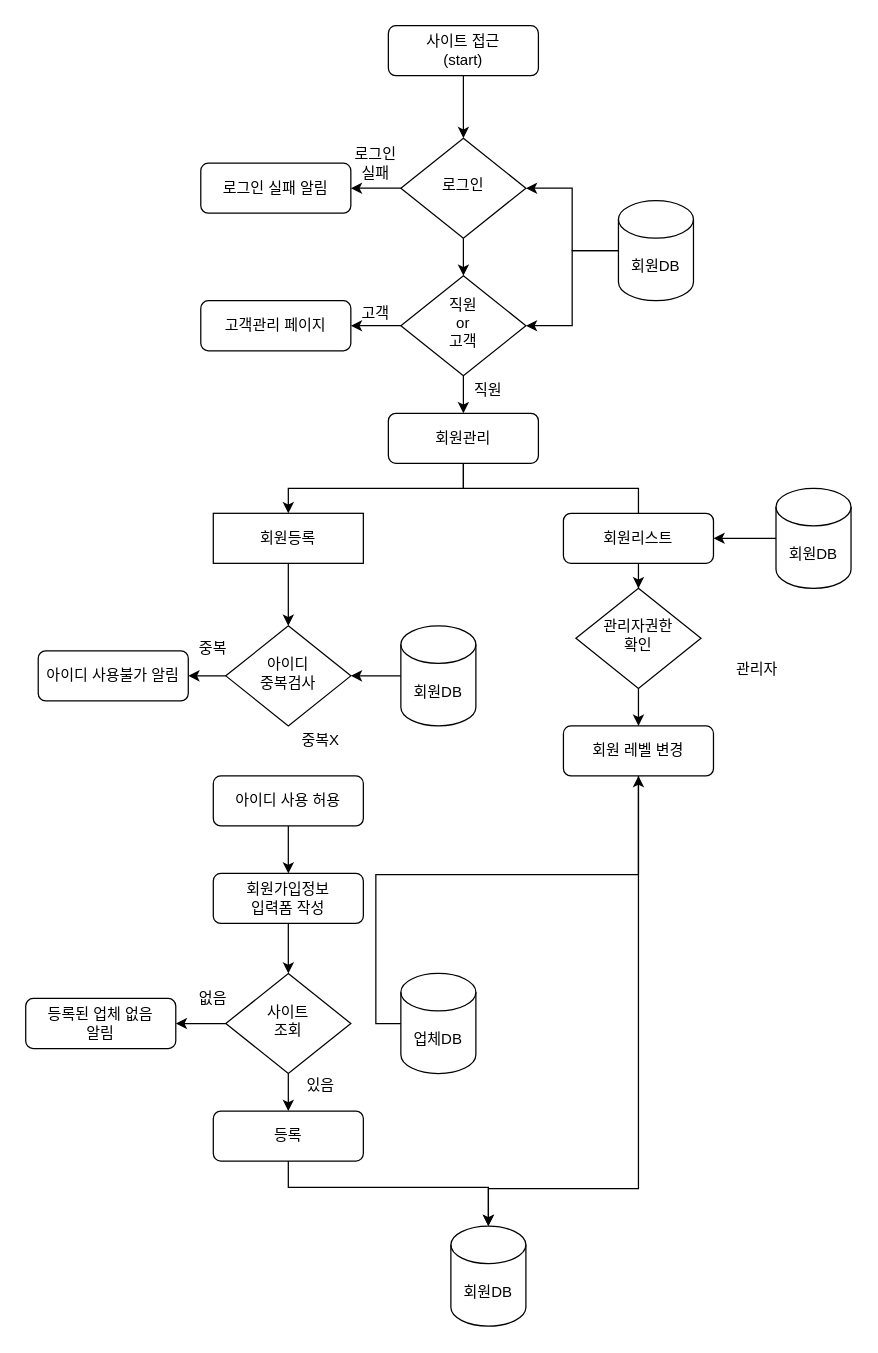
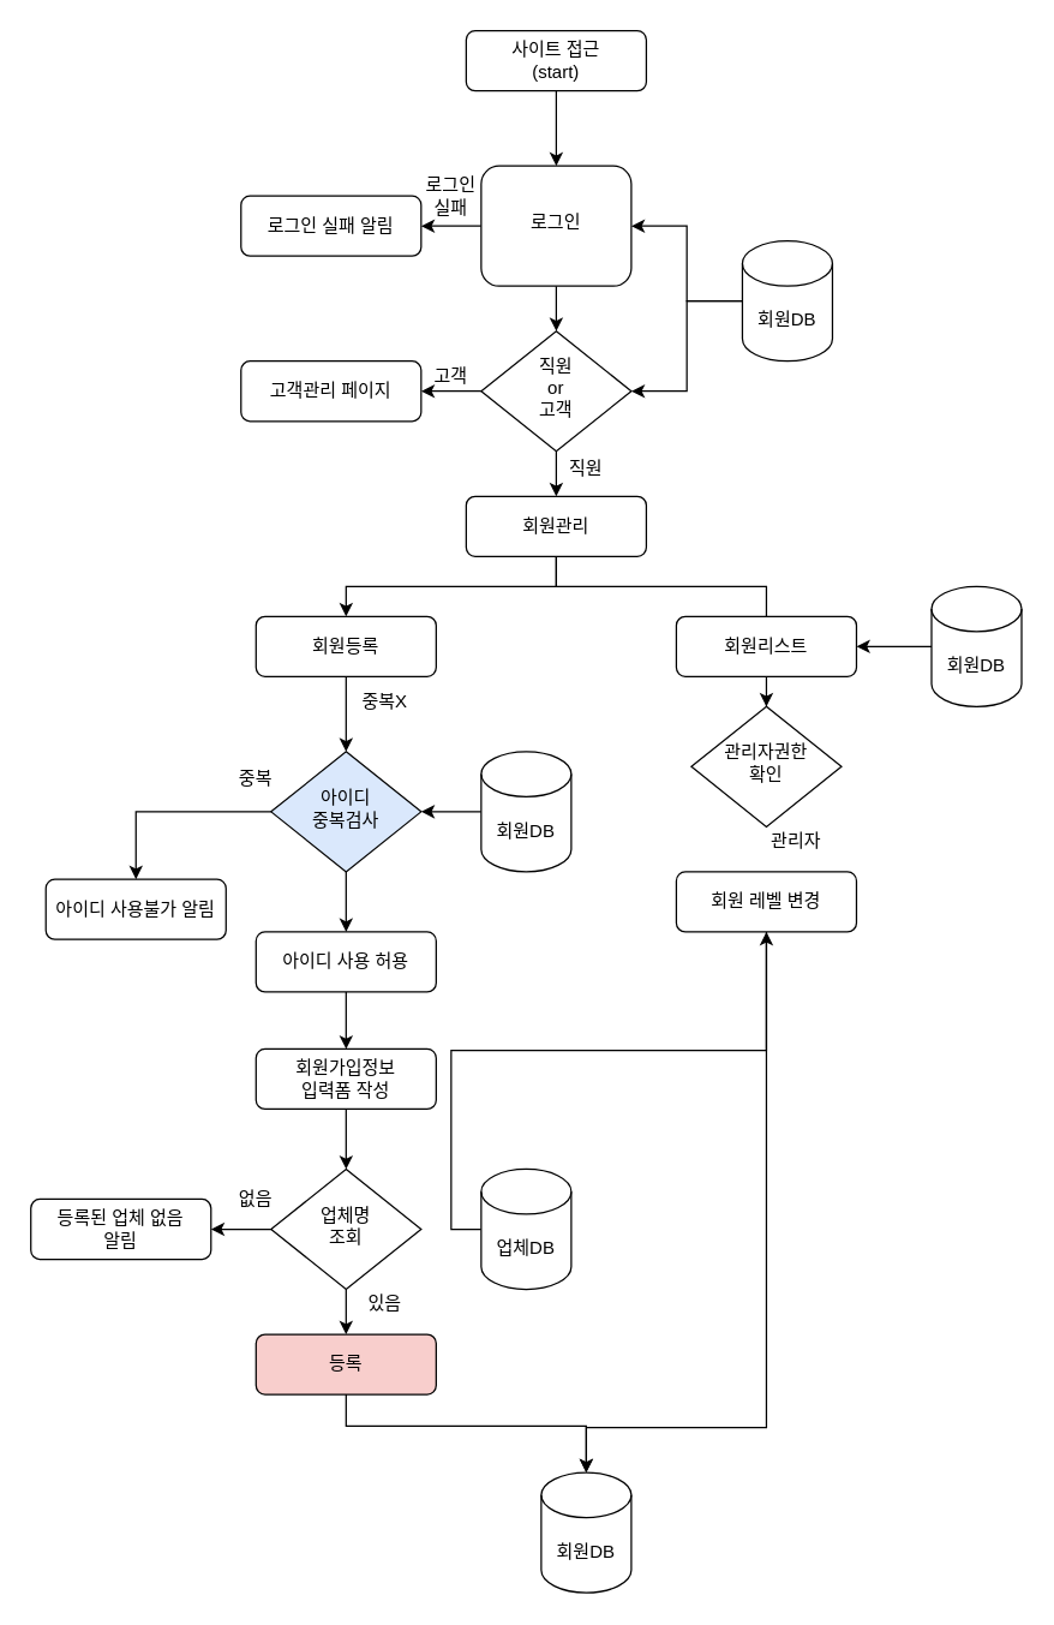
  <mxCell id="0" />
  <mxCell id="1" parent="0" />
  <mxCell id="2" style="edgeStyle=orthogonalEdgeStyle;rounded=0;orthogonalLoop=1;jettySize=auto;html=1;exitX=0.5;exitY=1;exitDx=0;exitDy=0;entryX=0.5;entryY=0;entryDx=0;entryDy=0;" edge="1" parent="1" source="3" target="6"><mxGeometry relative="1" as="geometry" /></mxCell>
  <mxCell id="3" value="사이트 접근&lt;br&gt;(start)" style="rounded=1;whiteSpace=wrap;html=1;fontSize=12;glass=0;strokeWidth=1;shadow=0;" vertex="1" parent="1"><mxGeometry x="310" y="20" width="120" height="40" as="geometry" /></mxCell>
  <mxCell id="4" style="edgeStyle=orthogonalEdgeStyle;rounded=0;orthogonalLoop=1;jettySize=auto;html=1;exitX=0;exitY=0.5;exitDx=0;exitDy=0;entryX=1;entryY=0.5;entryDx=0;entryDy=0;" edge="1" parent="1" source="6" target="8"><mxGeometry relative="1" as="geometry" /></mxCell>
  <mxCell id="5" style="edgeStyle=orthogonalEdgeStyle;rounded=0;orthogonalLoop=1;jettySize=auto;html=1;exitX=0.5;exitY=1;exitDx=0;exitDy=0;entryX=0.5;entryY=0;entryDx=0;entryDy=0;" edge="1" parent="1" source="6" target="14"><mxGeometry relative="1" as="geometry" /></mxCell>
- <mxCell id="6" value="로그인" style="rhombus;whiteSpace=wrap;html=1;shadow=0;fontFamily=Helvetica;fontSize=12;align=center;strokeWidth=1;spacing=6;spacingTop=-4;" vertex="1" parent="1"><mxGeometry x="320" y="110" width="100" height="80" as="geometry" /></mxCell>
+ <mxCell id="6" value="로그인" style="whiteSpace=wrap;html=1;shadow=0;fontFamily=Helvetica;fontSize=12;align=center;strokeWidth=1;spacing=6;spacingTop=-4;rounded=1;" vertex="1" parent="1"><mxGeometry x="320" y="110" width="100" height="80" as="geometry" /></mxCell>
  <mxCell id="7" value="로그인실패" style="text;html=1;strokeColor=none;fillColor=none;align=center;verticalAlign=middle;whiteSpace=wrap;rounded=0;" vertex="1" parent="1"><mxGeometry x="280" y="120" width="40" height="20" as="geometry" /></mxCell>
  <mxCell id="8" value="로그인 실패 알림" style="rounded=1;whiteSpace=wrap;html=1;fontSize=12;glass=0;strokeWidth=1;shadow=0;" vertex="1" parent="1"><mxGeometry x="160" y="130" width="120" height="40" as="geometry" /></mxCell>
  <mxCell id="9" style="edgeStyle=orthogonalEdgeStyle;rounded=0;orthogonalLoop=1;jettySize=auto;html=1;exitX=0;exitY=0.5;exitDx=0;exitDy=0;exitPerimeter=0;entryX=1;entryY=0.5;entryDx=0;entryDy=0;" edge="1" parent="1" source="11" target="6"><mxGeometry relative="1" as="geometry" /></mxCell>
  <mxCell id="10" style="edgeStyle=orthogonalEdgeStyle;rounded=0;orthogonalLoop=1;jettySize=auto;html=1;exitX=0;exitY=0.5;exitDx=0;exitDy=0;exitPerimeter=0;entryX=1;entryY=0.5;entryDx=0;entryDy=0;" edge="1" parent="1" source="11" target="14"><mxGeometry relative="1" as="geometry" /></mxCell>
  <mxCell id="11" value="회원DB" style="shape=cylinder3;whiteSpace=wrap;html=1;boundedLbl=1;backgroundOutline=1;size=15;" vertex="1" parent="1"><mxGeometry x="494" y="160" width="60" height="80" as="geometry" /></mxCell>
  <mxCell id="12" style="edgeStyle=orthogonalEdgeStyle;rounded=0;orthogonalLoop=1;jettySize=auto;html=1;exitX=0.5;exitY=1;exitDx=0;exitDy=0;" edge="1" parent="1" source="14" target="18"><mxGeometry relative="1" as="geometry"><mxPoint x="370" y="330" as="targetPoint" /></mxGeometry></mxCell>
  <mxCell id="13" style="edgeStyle=orthogonalEdgeStyle;rounded=0;orthogonalLoop=1;jettySize=auto;html=1;exitX=0;exitY=0.5;exitDx=0;exitDy=0;" edge="1" parent="1" source="14" target="53"><mxGeometry relative="1" as="geometry"><mxPoint x="300" y="260" as="targetPoint" /></mxGeometry></mxCell>
  <mxCell id="14" value="직원&lt;br&gt;or&lt;br&gt;고객" style="rhombus;whiteSpace=wrap;html=1;shadow=0;fontFamily=Helvetica;fontSize=12;align=center;strokeWidth=1;spacing=6;spacingTop=-4;" vertex="1" parent="1"><mxGeometry x="320" y="220" width="100" height="80" as="geometry" /></mxCell>
  <mxCell id="15" value="직원" style="text;html=1;strokeColor=none;fillColor=none;align=center;verticalAlign=middle;whiteSpace=wrap;rounded=0;" vertex="1" parent="1"><mxGeometry x="370" y="302" width="40" height="20" as="geometry" /></mxCell>
  <mxCell id="16" style="edgeStyle=orthogonalEdgeStyle;rounded=0;orthogonalLoop=1;jettySize=auto;html=1;exitX=0.5;exitY=1;exitDx=0;exitDy=0;entryX=0.5;entryY=0;entryDx=0;entryDy=0;" edge="1" parent="1" source="18" target="20"><mxGeometry relative="1" as="geometry" /></mxCell>
  <mxCell id="17" style="edgeStyle=orthogonalEdgeStyle;rounded=0;orthogonalLoop=1;jettySize=auto;html=1;exitX=0.5;exitY=1;exitDx=0;exitDy=0;entryX=0.5;entryY=0;entryDx=0;entryDy=0;endArrow=none;" edge="1" parent="1" source="18" target="22"><mxGeometry relative="1" as="geometry" /></mxCell>
  <mxCell id="18" value="회원관리" style="rounded=1;whiteSpace=wrap;html=1;fontSize=12;glass=0;strokeWidth=1;shadow=0;" vertex="1" parent="1"><mxGeometry x="310" y="330" width="120" height="40" as="geometry" /></mxCell>
  <mxCell id="19" style="edgeStyle=orthogonalEdgeStyle;rounded=0;orthogonalLoop=1;jettySize=auto;html=1;exitX=0.5;exitY=1;exitDx=0;exitDy=0;entryX=0.5;entryY=0;entryDx=0;entryDy=0;" edge="1" parent="1" source="20" target="37"><mxGeometry relative="1" as="geometry"><mxPoint x="280" y="490" as="targetPoint" /></mxGeometry></mxCell>
- <mxCell id="20" value="회원등록" style="whiteSpace=wrap;html=1;fontSize=12;glass=0;strokeWidth=1;shadow=0;rounded=0;" vertex="1" parent="1"><mxGeometry x="170" y="410" width="120" height="40" as="geometry" /></mxCell>
+ <mxCell id="20" value="회원등록" style="rounded=1;whiteSpace=wrap;html=1;fontSize=12;glass=0;strokeWidth=1;shadow=0;" vertex="1" parent="1"><mxGeometry x="170" y="410" width="120" height="40" as="geometry" /></mxCell>
  <mxCell id="21" style="edgeStyle=orthogonalEdgeStyle;rounded=0;orthogonalLoop=1;jettySize=auto;html=1;exitX=0.5;exitY=1;exitDx=0;exitDy=0;" edge="1" parent="1" source="22" target="26"><mxGeometry relative="1" as="geometry" /></mxCell>
  <mxCell id="22" value="회원리스트" style="rounded=1;whiteSpace=wrap;html=1;fontSize=12;glass=0;strokeWidth=1;shadow=0;" vertex="1" parent="1"><mxGeometry x="450" y="410" width="120" height="40" as="geometry" /></mxCell>
  <mxCell id="23" style="edgeStyle=orthogonalEdgeStyle;rounded=0;orthogonalLoop=1;jettySize=auto;html=1;exitX=0;exitY=0.5;exitDx=0;exitDy=0;exitPerimeter=0;entryX=1;entryY=0.5;entryDx=0;entryDy=0;" edge="1" parent="1" source="24" target="22"><mxGeometry relative="1" as="geometry" /></mxCell>
  <mxCell id="24" value="회원DB" style="shape=cylinder3;whiteSpace=wrap;html=1;boundedLbl=1;backgroundOutline=1;size=15;" vertex="1" parent="1"><mxGeometry x="620" y="390" width="60" height="80" as="geometry" /></mxCell>
- <mxCell id="25" style="edgeStyle=orthogonalEdgeStyle;rounded=0;orthogonalLoop=1;jettySize=auto;html=1;exitX=0.5;exitY=1;exitDx=0;exitDy=0;" edge="1" parent="1" source="26" target="28"><mxGeometry relative="1" as="geometry" /></mxCell>
  <mxCell id="26" value="관리자권한&lt;br&gt;확인" style="rhombus;whiteSpace=wrap;html=1;shadow=0;fontFamily=Helvetica;fontSize=12;align=center;strokeWidth=1;spacing=6;spacingTop=-4;" vertex="1" parent="1"><mxGeometry x="460" y="470" width="100" height="80" as="geometry" /></mxCell>
  <mxCell id="27" style="edgeStyle=orthogonalEdgeStyle;rounded=0;orthogonalLoop=1;jettySize=auto;html=1;exitX=0.5;exitY=1;exitDx=0;exitDy=0;entryX=0.5;entryY=0;entryDx=0;entryDy=0;entryPerimeter=0;" edge="1" parent="1" source="28" target="52"><mxGeometry relative="1" as="geometry"><Array as="points"><mxPoint x="510" y="950" /><mxPoint x="390" y="950" /></Array></mxGeometry></mxCell>
  <mxCell id="28" value="회원 레벨 변경" style="rounded=1;whiteSpace=wrap;html=1;fontSize=12;glass=0;strokeWidth=1;shadow=0;" vertex="1" parent="1"><mxGeometry x="450" y="580" width="120" height="40" as="geometry" /></mxCell>
- <mxCell id="29" value="관리자" style="text;html=1;strokeColor=none;fillColor=none;align=center;verticalAlign=middle;whiteSpace=wrap;rounded=0;" vertex="1" parent="1"><mxGeometry x="585" y="525" width="40" height="20" as="geometry" /></mxCell>
- <mxCell id="30" value="아이디 사용불가 알림" style="rounded=1;whiteSpace=wrap;html=1;fontSize=12;glass=0;strokeWidth=1;shadow=0;" vertex="1" parent="1"><mxGeometry x="30" y="520" width="120" height="40" as="geometry" /></mxCell>
+ <mxCell id="29" value="관리자" style="text;html=1;strokeColor=none;fillColor=none;align=center;verticalAlign=middle;whiteSpace=wrap;rounded=0;" vertex="1" parent="1"><mxGeometry x="510" y="550" width="40" height="20" as="geometry" /></mxCell>
+ <mxCell id="30" value="아이디 사용불가 알림" style="rounded=1;whiteSpace=wrap;html=1;fontSize=12;glass=0;strokeWidth=1;shadow=0;" vertex="1" parent="1"><mxGeometry x="30" y="585" width="120" height="40" as="geometry" /></mxCell>
  <mxCell id="31" style="edgeStyle=orthogonalEdgeStyle;rounded=0;orthogonalLoop=1;jettySize=auto;html=1;exitX=0.5;exitY=1;exitDx=0;exitDy=0;entryX=0.5;entryY=0;entryDx=0;entryDy=0;" edge="1" parent="1" source="32" target="34"><mxGeometry relative="1" as="geometry" /></mxCell>
  <mxCell id="32" value="아이디 사용 허용" style="rounded=1;whiteSpace=wrap;html=1;fontSize=12;glass=0;strokeWidth=1;shadow=0;" vertex="1" parent="1"><mxGeometry x="170" y="620" width="120" height="40" as="geometry" /></mxCell>
  <mxCell id="33" style="edgeStyle=orthogonalEdgeStyle;rounded=0;orthogonalLoop=1;jettySize=auto;html=1;exitX=0.5;exitY=1;exitDx=0;exitDy=0;" edge="1" parent="1" source="34"><mxGeometry relative="1" as="geometry"><mxPoint x="230" y="778" as="targetPoint" /></mxGeometry></mxCell>
  <mxCell id="34" value="회원가입정보&lt;br&gt;입력폼 작성" style="rounded=1;whiteSpace=wrap;html=1;fontSize=12;glass=0;strokeWidth=1;shadow=0;" vertex="1" parent="1"><mxGeometry x="170" y="698" width="120" height="40" as="geometry" /></mxCell>
  <mxCell id="35" style="edgeStyle=orthogonalEdgeStyle;rounded=0;orthogonalLoop=1;jettySize=auto;html=1;exitX=0;exitY=0.5;exitDx=0;exitDy=0;" edge="1" parent="1" source="37" target="30"><mxGeometry relative="1" as="geometry" /></mxCell>
- <mxCell id="37" value="아이디&lt;br&gt;중복검사" style="rhombus;whiteSpace=wrap;html=1;shadow=0;fontFamily=Helvetica;fontSize=12;align=center;strokeWidth=1;spacing=6;spacingTop=-4;" vertex="1" parent="1"><mxGeometry x="180" y="500" width="100" height="80" as="geometry" /></mxCell>
+ <mxCell id="36" style="edgeStyle=orthogonalEdgeStyle;rounded=0;orthogonalLoop=1;jettySize=auto;html=1;exitX=0.5;exitY=1;exitDx=0;exitDy=0;entryX=0.5;entryY=0;entryDx=0;entryDy=0;" edge="1" parent="1" source="37" target="32"><mxGeometry relative="1" as="geometry" /></mxCell>
+ <mxCell id="37" value="아이디&lt;br&gt;중복검사" style="rhombus;whiteSpace=wrap;html=1;shadow=0;fontFamily=Helvetica;fontSize=12;align=center;strokeWidth=1;spacing=6;spacingTop=-4;fillColor=#dae8fc;" vertex="1" parent="1"><mxGeometry x="180" y="500" width="100" height="80" as="geometry" /></mxCell>
  <mxCell id="38" style="edgeStyle=orthogonalEdgeStyle;rounded=0;orthogonalLoop=1;jettySize=auto;html=1;exitX=0;exitY=0.5;exitDx=0;exitDy=0;entryX=1;entryY=0.5;entryDx=0;entryDy=0;" edge="1" parent="1" source="40" target="47"><mxGeometry relative="1" as="geometry" /></mxCell>
  <mxCell id="39" style="edgeStyle=orthogonalEdgeStyle;rounded=0;orthogonalLoop=1;jettySize=auto;html=1;exitX=0.5;exitY=1;exitDx=0;exitDy=0;entryX=0.5;entryY=0;entryDx=0;entryDy=0;" edge="1" parent="1" source="40" target="49"><mxGeometry relative="1" as="geometry" /></mxCell>
- <mxCell id="40" value="사이트&lt;br&gt;조회" style="rhombus;whiteSpace=wrap;html=1;shadow=0;fontFamily=Helvetica;fontSize=12;align=center;strokeWidth=1;spacing=6;spacingTop=-4;" vertex="1" parent="1"><mxGeometry x="180" y="778" width="100" height="80" as="geometry" /></mxCell>
+ <mxCell id="40" value="업체명&lt;br&gt;조회" style="rhombus;whiteSpace=wrap;html=1;shadow=0;fontFamily=Helvetica;fontSize=12;align=center;strokeWidth=1;spacing=6;spacingTop=-4;" vertex="1" parent="1"><mxGeometry x="180" y="778" width="100" height="80" as="geometry" /></mxCell>
  <mxCell id="41" style="edgeStyle=orthogonalEdgeStyle;rounded=0;orthogonalLoop=1;jettySize=auto;html=1;exitX=0;exitY=0.5;exitDx=0;exitDy=0;exitPerimeter=0;entryX=1;entryY=0.5;entryDx=0;entryDy=0;" edge="1" parent="1" source="42" target="37"><mxGeometry relative="1" as="geometry" /></mxCell>
  <mxCell id="42" value="회원DB" style="shape=cylinder3;whiteSpace=wrap;html=1;boundedLbl=1;backgroundOutline=1;size=15;" vertex="1" parent="1"><mxGeometry x="320" y="500" width="60" height="80" as="geometry" /></mxCell>
  <mxCell id="43" value="중복" style="text;html=1;strokeColor=none;fillColor=none;align=center;verticalAlign=middle;whiteSpace=wrap;rounded=0;" vertex="1" parent="1"><mxGeometry x="150" y="508" width="40" height="20" as="geometry" /></mxCell>
- <mxCell id="44" value="중복X" style="text;html=1;strokeColor=none;fillColor=none;align=center;verticalAlign=middle;whiteSpace=wrap;rounded=0;" vertex="1" parent="1"><mxGeometry x="236" y="582" width="40" height="20" as="geometry" /></mxCell>
+ <mxCell id="44" value="중복X" style="text;html=1;strokeColor=none;fillColor=none;align=center;verticalAlign=middle;whiteSpace=wrap;rounded=0;" vertex="1" parent="1"><mxGeometry x="236" y="457" width="40" height="20" as="geometry" /></mxCell>
  <mxCell id="45" style="edgeStyle=orthogonalEdgeStyle;rounded=0;orthogonalLoop=1;jettySize=auto;html=1;exitX=0;exitY=0.5;exitDx=0;exitDy=0;exitPerimeter=0;" edge="1" parent="1" source="46" target="28"><mxGeometry relative="1" as="geometry" /></mxCell>
  <mxCell id="46" value="업체DB" style="shape=cylinder3;whiteSpace=wrap;html=1;boundedLbl=1;backgroundOutline=1;size=15;" vertex="1" parent="1"><mxGeometry x="320" y="778" width="60" height="80" as="geometry" /></mxCell>
  <mxCell id="47" value="등록된 업체 없음&lt;br&gt;알림" style="rounded=1;whiteSpace=wrap;html=1;fontSize=12;glass=0;strokeWidth=1;shadow=0;" vertex="1" parent="1"><mxGeometry x="20" y="798" width="120" height="40" as="geometry" /></mxCell>
  <mxCell id="48" style="edgeStyle=orthogonalEdgeStyle;rounded=0;orthogonalLoop=1;jettySize=auto;html=1;exitX=0.5;exitY=1;exitDx=0;exitDy=0;" edge="1" parent="1" source="49" target="52"><mxGeometry relative="1" as="geometry"><Array as="points"><mxPoint x="230" y="949" /><mxPoint x="390" y="949" /></Array></mxGeometry></mxCell>
- <mxCell id="49" value="등록" style="rounded=1;whiteSpace=wrap;html=1;fontSize=12;glass=0;strokeWidth=1;shadow=0;" vertex="1" parent="1"><mxGeometry x="170" y="888" width="120" height="40" as="geometry" /></mxCell>
+ <mxCell id="49" value="등록" style="rounded=1;whiteSpace=wrap;html=1;fontSize=12;glass=0;strokeWidth=1;shadow=0;fillColor=#f8cecc;" vertex="1" parent="1"><mxGeometry x="170" y="888" width="120" height="40" as="geometry" /></mxCell>
  <mxCell id="50" value="있음" style="text;html=1;strokeColor=none;fillColor=none;align=center;verticalAlign=middle;whiteSpace=wrap;rounded=0;" vertex="1" parent="1"><mxGeometry x="236" y="858" width="40" height="20" as="geometry" /></mxCell>
  <mxCell id="51" value="없음" style="text;html=1;strokeColor=none;fillColor=none;align=center;verticalAlign=middle;whiteSpace=wrap;rounded=0;" vertex="1" parent="1"><mxGeometry x="150" y="788" width="40" height="20" as="geometry" /></mxCell>
  <mxCell id="52" value="회원DB" style="shape=cylinder3;whiteSpace=wrap;html=1;boundedLbl=1;backgroundOutline=1;size=15;" vertex="1" parent="1"><mxGeometry x="360" y="980" width="60" height="80" as="geometry" /></mxCell>
  <mxCell id="53" value="고객관리 페이지" style="rounded=1;whiteSpace=wrap;html=1;fontSize=12;glass=0;strokeWidth=1;shadow=0;" vertex="1" parent="1"><mxGeometry x="160" y="240" width="120" height="40" as="geometry" /></mxCell>
  <mxCell id="54" value="고객" style="text;html=1;strokeColor=none;fillColor=none;align=center;verticalAlign=middle;whiteSpace=wrap;rounded=0;" vertex="1" parent="1"><mxGeometry x="280" y="240" width="40" height="20" as="geometry" /></mxCell>
